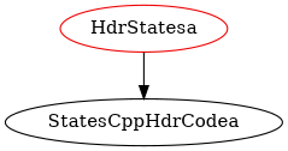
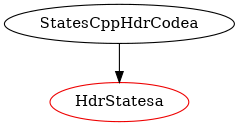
  digraph {
    n1 [color=red2 label=HdrStatesa shape=oval]
    StatesCppHdrCodea
-   n1 -> StatesCppHdrCodea
+   StatesCppHdrCodea -> n1
  }
